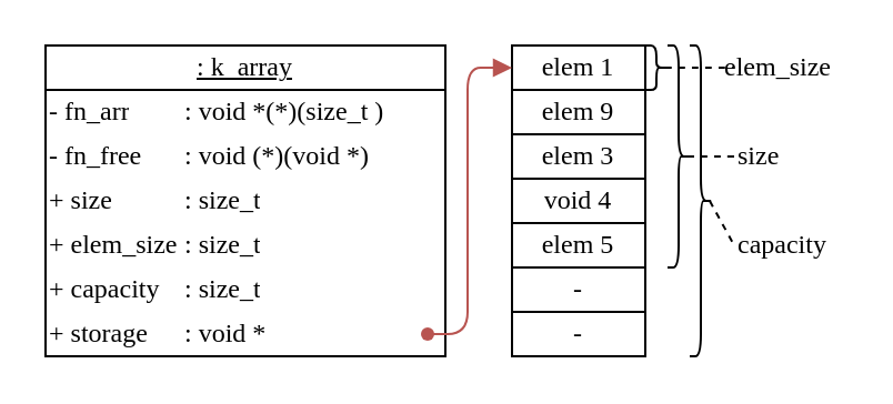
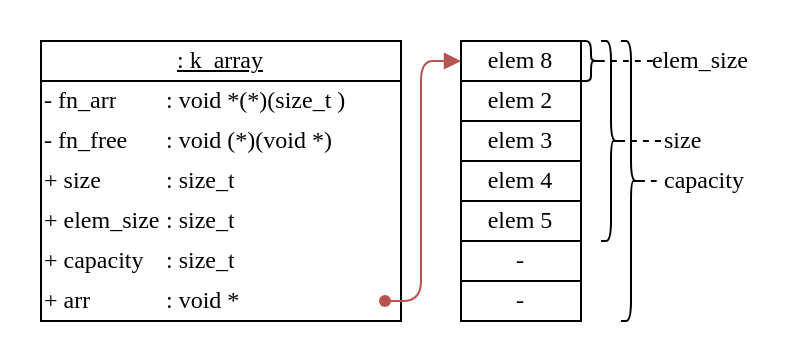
  <mxCell id="0" />
  <mxCell id="1" parent="0" />
  <mxCell id="2" value="&lt;font face=&quot;Times New Roman&quot;&gt;&lt;u&gt;: k_array&lt;/u&gt;&lt;/font&gt;" style="swimlane;fontStyle=0;childLayout=stackLayout;horizontal=1;startSize=20;fillColor=#FFFFFF;horizontalStack=0;resizeParent=1;resizeParentMax=0;resizeLast=0;collapsible=0;marginBottom=0;whiteSpace=wrap;html=1;labelBackgroundColor=default;" parent="1" vertex="1"><mxGeometry x="20" y="20" width="180" height="140" as="geometry"><mxRectangle x="80" y="480" width="80" height="30" as="alternateBounds" /></mxGeometry></mxCell>
  <mxCell id="3" value="" style="shape=table;html=1;whiteSpace=wrap;startSize=0;container=1;collapsible=0;childLayout=tableLayout;columnLines=0;rowLines=0;fontSize=16;strokeColor=default;align=left;" parent="2" vertex="1"><mxGeometry y="20" width="180" height="120" as="geometry" /></mxCell>
  <mxCell id="4" value="" style="shape=tableRow;horizontal=0;startSize=0;swimlaneHead=0;swimlaneBody=0;top=0;left=0;bottom=0;right=0;collapsible=0;dropTarget=0;fillColor=none;points=[[0,0.5],[1,0.5]];portConstraint=eastwest;fontSize=16;strokeColor=inherit;" parent="3" vertex="1"><mxGeometry width="180" height="20" as="geometry" /></mxCell>
  <mxCell id="5" value="- fn_arr" style="shape=partialRectangle;html=1;whiteSpace=wrap;connectable=0;fillColor=none;top=0;left=0;bottom=0;right=0;overflow=hidden;fontSize=12;strokeColor=inherit;align=left;fontFamily=Times New Roman;" parent="4" vertex="1"><mxGeometry width="61" height="20" as="geometry"><mxRectangle width="61" height="20" as="alternateBounds" /></mxGeometry></mxCell>
  <mxCell id="6" value=": void *(*)(size_t )" style="shape=partialRectangle;html=1;whiteSpace=wrap;connectable=0;fillColor=none;top=0;left=0;bottom=0;right=0;overflow=hidden;fontSize=12;strokeColor=inherit;align=left;fontFamily=Times New Roman;" parent="4" vertex="1"><mxGeometry x="61" width="101" height="20" as="geometry"><mxRectangle width="101" height="20" as="alternateBounds" /></mxGeometry></mxCell>
  <mxCell id="7" value="" style="shape=partialRectangle;html=1;whiteSpace=wrap;connectable=0;fillColor=none;top=0;left=0;bottom=0;right=0;overflow=hidden;fontSize=12;strokeColor=inherit;fontFamily=Times New Roman;" parent="4" vertex="1"><mxGeometry x="162" width="18" height="20" as="geometry"><mxRectangle width="18" height="20" as="alternateBounds" /></mxGeometry></mxCell>
  <mxCell id="8" value="" style="shape=tableRow;horizontal=0;startSize=0;swimlaneHead=0;swimlaneBody=0;top=0;left=0;bottom=0;right=0;collapsible=0;dropTarget=0;fillColor=none;points=[[0,0.5],[1,0.5]];portConstraint=eastwest;fontSize=16;strokeColor=inherit;" parent="3" vertex="1"><mxGeometry y="20" width="180" height="20" as="geometry" /></mxCell>
  <mxCell id="9" value="- fn_free" style="shape=partialRectangle;html=1;whiteSpace=wrap;connectable=0;fillColor=none;top=0;left=0;bottom=0;right=0;overflow=hidden;fontSize=12;strokeColor=inherit;align=left;fontFamily=Times New Roman;" parent="8" vertex="1"><mxGeometry width="61" height="20" as="geometry"><mxRectangle width="61" height="20" as="alternateBounds" /></mxGeometry></mxCell>
  <mxCell id="10" value=": void (*)(void *)" style="shape=partialRectangle;html=1;whiteSpace=wrap;connectable=0;fillColor=none;top=0;left=0;bottom=0;right=0;overflow=hidden;fontSize=12;strokeColor=inherit;align=left;fontFamily=Times New Roman;" parent="8" vertex="1"><mxGeometry x="61" width="101" height="20" as="geometry"><mxRectangle width="101" height="20" as="alternateBounds" /></mxGeometry></mxCell>
  <mxCell id="11" value="" style="shape=partialRectangle;html=1;whiteSpace=wrap;connectable=0;fillColor=none;top=0;left=0;bottom=0;right=0;overflow=hidden;fontSize=12;strokeColor=inherit;fontFamily=Times New Roman;" parent="8" vertex="1"><mxGeometry x="162" width="18" height="20" as="geometry"><mxRectangle width="18" height="20" as="alternateBounds" /></mxGeometry></mxCell>
  <mxCell id="12" value="" style="shape=tableRow;horizontal=0;startSize=0;swimlaneHead=0;swimlaneBody=0;top=0;left=0;bottom=0;right=0;collapsible=0;dropTarget=0;fillColor=none;points=[[0,0.5],[1,0.5]];portConstraint=eastwest;fontSize=16;strokeColor=inherit;" parent="3" vertex="1"><mxGeometry y="40" width="180" height="20" as="geometry" /></mxCell>
  <mxCell id="13" value="+ size" style="shape=partialRectangle;html=1;whiteSpace=wrap;connectable=0;fillColor=none;top=0;left=0;bottom=0;right=0;overflow=hidden;fontSize=12;strokeColor=inherit;align=left;fontFamily=Times New Roman;" parent="12" vertex="1"><mxGeometry width="61" height="20" as="geometry"><mxRectangle width="61" height="20" as="alternateBounds" /></mxGeometry></mxCell>
  <mxCell id="14" value=": size_t" style="shape=partialRectangle;html=1;whiteSpace=wrap;connectable=0;fillColor=none;top=0;left=0;bottom=0;right=0;overflow=hidden;fontSize=12;strokeColor=inherit;align=left;fontFamily=Times New Roman;" parent="12" vertex="1"><mxGeometry x="61" width="101" height="20" as="geometry"><mxRectangle width="101" height="20" as="alternateBounds" /></mxGeometry></mxCell>
  <mxCell id="15" value="" style="shape=partialRectangle;html=1;whiteSpace=wrap;connectable=0;fillColor=none;top=0;left=0;bottom=0;right=0;overflow=hidden;fontSize=12;strokeColor=inherit;fontFamily=Times New Roman;" parent="12" vertex="1"><mxGeometry x="162" width="18" height="20" as="geometry"><mxRectangle width="18" height="20" as="alternateBounds" /></mxGeometry></mxCell>
  <mxCell id="16" style="shape=tableRow;horizontal=0;startSize=0;swimlaneHead=0;swimlaneBody=0;top=0;left=0;bottom=0;right=0;collapsible=0;dropTarget=0;fillColor=none;points=[[0,0.5],[1,0.5]];portConstraint=eastwest;fontSize=16;strokeColor=inherit;" parent="3" vertex="1"><mxGeometry y="60" width="180" height="20" as="geometry" /></mxCell>
  <mxCell id="17" value="+ elem_size" style="shape=partialRectangle;html=1;whiteSpace=wrap;connectable=0;fillColor=none;top=0;left=0;bottom=0;right=0;overflow=hidden;fontSize=12;strokeColor=inherit;align=left;fontFamily=Times New Roman;" parent="16" vertex="1"><mxGeometry width="61" height="20" as="geometry"><mxRectangle width="61" height="20" as="alternateBounds" /></mxGeometry></mxCell>
  <mxCell id="18" value=": size_t" style="shape=partialRectangle;html=1;whiteSpace=wrap;connectable=0;fillColor=none;top=0;left=0;bottom=0;right=0;overflow=hidden;fontSize=12;strokeColor=inherit;align=left;fontFamily=Times New Roman;" parent="16" vertex="1"><mxGeometry x="61" width="101" height="20" as="geometry"><mxRectangle width="101" height="20" as="alternateBounds" /></mxGeometry></mxCell>
  <mxCell id="19" style="shape=partialRectangle;html=1;whiteSpace=wrap;connectable=0;fillColor=none;top=0;left=0;bottom=0;right=0;overflow=hidden;fontSize=12;strokeColor=inherit;fontFamily=Times New Roman;" parent="16" vertex="1"><mxGeometry x="162" width="18" height="20" as="geometry"><mxRectangle width="18" height="20" as="alternateBounds" /></mxGeometry></mxCell>
  <mxCell id="20" style="shape=tableRow;horizontal=0;startSize=0;swimlaneHead=0;swimlaneBody=0;top=0;left=0;bottom=0;right=0;collapsible=0;dropTarget=0;fillColor=none;points=[[0,0.5],[1,0.5]];portConstraint=eastwest;fontSize=16;strokeColor=inherit;" parent="3" vertex="1"><mxGeometry y="80" width="180" height="20" as="geometry" /></mxCell>
  <mxCell id="21" value="+ capacity" style="shape=partialRectangle;html=1;whiteSpace=wrap;connectable=0;fillColor=none;top=0;left=0;bottom=0;right=0;overflow=hidden;fontSize=12;strokeColor=inherit;align=left;fontFamily=Times New Roman;" parent="20" vertex="1"><mxGeometry width="61" height="20" as="geometry"><mxRectangle width="61" height="20" as="alternateBounds" /></mxGeometry></mxCell>
  <mxCell id="22" value="&lt;font style=&quot;font-size: 12px;&quot;&gt;: size_t&lt;/font&gt;" style="shape=partialRectangle;html=1;whiteSpace=wrap;connectable=0;fillColor=none;top=0;left=0;bottom=0;right=0;overflow=hidden;fontSize=12;strokeColor=inherit;align=left;fontFamily=Times New Roman;" parent="20" vertex="1"><mxGeometry x="61" width="101" height="20" as="geometry"><mxRectangle width="101" height="20" as="alternateBounds" /></mxGeometry></mxCell>
  <mxCell id="23" style="shape=partialRectangle;html=1;whiteSpace=wrap;connectable=0;fillColor=none;top=0;left=0;bottom=0;right=0;overflow=hidden;fontSize=12;strokeColor=inherit;fontFamily=Times New Roman;" parent="20" vertex="1"><mxGeometry x="162" width="18" height="20" as="geometry"><mxRectangle width="18" height="20" as="alternateBounds" /></mxGeometry></mxCell>
  <mxCell id="24" style="shape=tableRow;horizontal=0;startSize=0;swimlaneHead=0;swimlaneBody=0;top=0;left=0;bottom=0;right=0;collapsible=0;dropTarget=0;fillColor=none;points=[[0,0.5],[1,0.5]];portConstraint=eastwest;fontSize=16;strokeColor=inherit;" parent="3" vertex="1"><mxGeometry y="100" width="180" height="20" as="geometry" /></mxCell>
- <mxCell id="25" value="+ storage" style="shape=partialRectangle;html=1;whiteSpace=wrap;connectable=0;fillColor=none;top=0;left=0;bottom=0;right=0;overflow=hidden;fontSize=12;strokeColor=inherit;align=left;fontFamily=Times New Roman;" parent="24" vertex="1"><mxGeometry width="61" height="20" as="geometry"><mxRectangle width="61" height="20" as="alternateBounds" /></mxGeometry></mxCell>
+ <mxCell id="25" value="+ arr" style="shape=partialRectangle;html=1;whiteSpace=wrap;connectable=0;fillColor=none;top=0;left=0;bottom=0;right=0;overflow=hidden;fontSize=12;strokeColor=inherit;align=left;fontFamily=Times New Roman;" parent="24" vertex="1"><mxGeometry width="61" height="20" as="geometry"><mxRectangle width="61" height="20" as="alternateBounds" /></mxGeometry></mxCell>
  <mxCell id="26" value=": void *" style="shape=partialRectangle;html=1;whiteSpace=wrap;connectable=0;fillColor=none;top=0;left=0;bottom=0;right=0;overflow=hidden;fontSize=12;strokeColor=inherit;align=left;fontFamily=Times New Roman;" parent="24" vertex="1"><mxGeometry x="61" width="101" height="20" as="geometry"><mxRectangle width="101" height="20" as="alternateBounds" /></mxGeometry></mxCell>
  <mxCell id="27" style="shape=partialRectangle;html=1;whiteSpace=wrap;connectable=0;fillColor=none;top=0;left=0;bottom=0;right=0;overflow=hidden;fontSize=12;strokeColor=inherit;fontFamily=Times New Roman;container=1;collapsible=0;" parent="24" vertex="1"><mxGeometry x="162" width="18" height="20" as="geometry"><mxRectangle width="18" height="20" as="alternateBounds" /></mxGeometry></mxCell>
  <mxCell id="28" value="" style="shape=waypoint;sketch=0;fillStyle=solid;size=6;pointerEvents=1;points=[];fillColor=#f8cecc;resizable=0;rotatable=0;perimeter=centerPerimeter;snapToPoint=1;strokeColor=#b85450;" parent="27" vertex="1"><mxGeometry width="20" height="20" as="geometry" /></mxCell>
  <mxCell id="29" value="" style="shape=table;startSize=0;container=1;collapsible=0;childLayout=tableLayout;fontSize=12;fontFamily=Times New Roman;" parent="1" vertex="1"><mxGeometry x="230" y="20" width="60" height="140" as="geometry" /></mxCell>
  <mxCell id="30" value="" style="shape=tableRow;horizontal=0;startSize=0;swimlaneHead=0;swimlaneBody=0;strokeColor=inherit;top=0;left=0;bottom=0;right=0;collapsible=0;dropTarget=0;fillColor=none;points=[[0,0.5],[1,0.5]];portConstraint=eastwest;fontSize=12;fontFamily=Times New Roman;" parent="29" vertex="1"><mxGeometry width="60" height="20" as="geometry" /></mxCell>
- <mxCell id="31" value="elem 1" style="shape=partialRectangle;html=1;whiteSpace=wrap;connectable=0;strokeColor=inherit;overflow=hidden;fillColor=none;top=0;left=0;bottom=0;right=0;pointerEvents=1;fontSize=12;fontFamily=Times New Roman;" parent="30" vertex="1"><mxGeometry width="60" height="20" as="geometry"><mxRectangle width="60" height="20" as="alternateBounds" /></mxGeometry></mxCell>
+ <mxCell id="31" value="elem 8" style="shape=partialRectangle;html=1;whiteSpace=wrap;connectable=0;strokeColor=inherit;overflow=hidden;fillColor=none;top=0;left=0;bottom=0;right=0;pointerEvents=1;fontSize=12;fontFamily=Times New Roman;" parent="30" vertex="1"><mxGeometry width="60" height="20" as="geometry"><mxRectangle width="60" height="20" as="alternateBounds" /></mxGeometry></mxCell>
  <mxCell id="32" value="" style="shape=tableRow;horizontal=0;startSize=0;swimlaneHead=0;swimlaneBody=0;strokeColor=inherit;top=0;left=0;bottom=0;right=0;collapsible=0;dropTarget=0;fillColor=none;points=[[0,0.5],[1,0.5]];portConstraint=eastwest;fontSize=12;fontFamily=Times New Roman;" parent="29" vertex="1"><mxGeometry y="20" width="60" height="20" as="geometry" /></mxCell>
- <mxCell id="33" value="elem 9" style="shape=partialRectangle;html=1;whiteSpace=wrap;connectable=0;strokeColor=inherit;overflow=hidden;fillColor=none;top=0;left=0;bottom=0;right=0;pointerEvents=1;fontSize=12;fontFamily=Times New Roman;" parent="32" vertex="1"><mxGeometry width="60" height="20" as="geometry"><mxRectangle width="60" height="20" as="alternateBounds" /></mxGeometry></mxCell>
+ <mxCell id="33" value="elem 2" style="shape=partialRectangle;html=1;whiteSpace=wrap;connectable=0;strokeColor=inherit;overflow=hidden;fillColor=none;top=0;left=0;bottom=0;right=0;pointerEvents=1;fontSize=12;fontFamily=Times New Roman;" parent="32" vertex="1"><mxGeometry width="60" height="20" as="geometry"><mxRectangle width="60" height="20" as="alternateBounds" /></mxGeometry></mxCell>
  <mxCell id="34" value="" style="shape=tableRow;horizontal=0;startSize=0;swimlaneHead=0;swimlaneBody=0;strokeColor=inherit;top=0;left=0;bottom=0;right=0;collapsible=0;dropTarget=0;fillColor=none;points=[[0,0.5],[1,0.5]];portConstraint=eastwest;fontSize=12;fontFamily=Times New Roman;" parent="29" vertex="1"><mxGeometry y="40" width="60" height="20" as="geometry" /></mxCell>
  <mxCell id="35" value="elem 3" style="shape=partialRectangle;html=1;whiteSpace=wrap;connectable=0;strokeColor=inherit;overflow=hidden;fillColor=none;top=0;left=0;bottom=0;right=0;pointerEvents=1;fontSize=12;fontFamily=Times New Roman;" parent="34" vertex="1"><mxGeometry width="60" height="20" as="geometry"><mxRectangle width="60" height="20" as="alternateBounds" /></mxGeometry></mxCell>
  <mxCell id="36" style="shape=tableRow;horizontal=0;startSize=0;swimlaneHead=0;swimlaneBody=0;strokeColor=inherit;top=0;left=0;bottom=0;right=0;collapsible=0;dropTarget=0;fillColor=none;points=[[0,0.5],[1,0.5]];portConstraint=eastwest;fontSize=12;fontFamily=Times New Roman;" parent="29" vertex="1"><mxGeometry y="60" width="60" height="20" as="geometry" /></mxCell>
- <mxCell id="37" value="void 4" style="shape=partialRectangle;html=1;whiteSpace=wrap;connectable=0;strokeColor=inherit;overflow=hidden;fillColor=none;top=0;left=0;bottom=0;right=0;pointerEvents=1;fontSize=12;fontFamily=Times New Roman;" parent="36" vertex="1"><mxGeometry width="60" height="20" as="geometry"><mxRectangle width="60" height="20" as="alternateBounds" /></mxGeometry></mxCell>
+ <mxCell id="37" value="elem 4" style="shape=partialRectangle;html=1;whiteSpace=wrap;connectable=0;strokeColor=inherit;overflow=hidden;fillColor=none;top=0;left=0;bottom=0;right=0;pointerEvents=1;fontSize=12;fontFamily=Times New Roman;" parent="36" vertex="1"><mxGeometry width="60" height="20" as="geometry"><mxRectangle width="60" height="20" as="alternateBounds" /></mxGeometry></mxCell>
  <mxCell id="38" style="shape=tableRow;horizontal=0;startSize=0;swimlaneHead=0;swimlaneBody=0;strokeColor=inherit;top=0;left=0;bottom=0;right=0;collapsible=0;dropTarget=0;fillColor=none;points=[[0,0.5],[1,0.5]];portConstraint=eastwest;fontSize=12;fontFamily=Times New Roman;" parent="29" vertex="1"><mxGeometry y="80" width="60" height="20" as="geometry" /></mxCell>
  <mxCell id="39" value="elem 5" style="shape=partialRectangle;html=1;whiteSpace=wrap;connectable=0;strokeColor=inherit;overflow=hidden;fillColor=none;top=0;left=0;bottom=0;right=0;pointerEvents=1;fontSize=12;fontFamily=Times New Roman;" parent="38" vertex="1"><mxGeometry width="60" height="20" as="geometry"><mxRectangle width="60" height="20" as="alternateBounds" /></mxGeometry></mxCell>
  <mxCell id="40" style="shape=tableRow;horizontal=0;startSize=0;swimlaneHead=0;swimlaneBody=0;strokeColor=inherit;top=0;left=0;bottom=0;right=0;collapsible=0;dropTarget=0;fillColor=none;points=[[0,0.5],[1,0.5]];portConstraint=eastwest;fontSize=12;fontFamily=Times New Roman;" parent="29" vertex="1"><mxGeometry y="100" width="60" height="20" as="geometry" /></mxCell>
  <mxCell id="41" value="-" style="shape=partialRectangle;html=1;whiteSpace=wrap;connectable=0;strokeColor=inherit;overflow=hidden;fillColor=none;top=0;left=0;bottom=0;right=0;pointerEvents=1;fontSize=12;fontFamily=Times New Roman;" parent="40" vertex="1"><mxGeometry width="60" height="20" as="geometry"><mxRectangle width="60" height="20" as="alternateBounds" /></mxGeometry></mxCell>
  <mxCell id="42" style="shape=tableRow;horizontal=0;startSize=0;swimlaneHead=0;swimlaneBody=0;strokeColor=inherit;top=0;left=0;bottom=0;right=0;collapsible=0;dropTarget=0;fillColor=none;points=[[0,0.5],[1,0.5]];portConstraint=eastwest;fontSize=12;fontFamily=Times New Roman;" parent="29" vertex="1"><mxGeometry y="120" width="60" height="20" as="geometry" /></mxCell>
  <mxCell id="43" value="-" style="shape=partialRectangle;html=1;whiteSpace=wrap;connectable=0;strokeColor=inherit;overflow=hidden;fillColor=none;top=0;left=0;bottom=0;right=0;pointerEvents=1;fontSize=12;fontFamily=Times New Roman;" parent="42" vertex="1"><mxGeometry width="60" height="20" as="geometry"><mxRectangle width="60" height="20" as="alternateBounds" /></mxGeometry></mxCell>
  <mxCell id="44" value="" style="endArrow=block;html=1;rounded=1;edgeStyle=orthogonalEdgeStyle;entryX=0;entryY=0.5;entryDx=0;entryDy=0;endFill=1;fillColor=#f8cecc;strokeColor=#b85450;" parent="1" source="28" target="30" edge="1"><mxGeometry width="50" height="50" relative="1" as="geometry"><mxPoint x="190" y="150" as="sourcePoint" /><mxPoint x="280" y="90" as="targetPoint" /><Array as="points"><mxPoint x="210" y="150" /><mxPoint x="210" y="30" /></Array></mxGeometry></mxCell>
  <mxCell id="45" value="" style="shape=curlyBracket;whiteSpace=wrap;html=1;rounded=1;flipH=1;labelPosition=right;verticalLabelPosition=middle;align=left;verticalAlign=middle;" parent="1" vertex="1"><mxGeometry x="310" y="20" width="10" height="140" as="geometry" /></mxCell>
  <mxCell id="46" value="" style="shape=curlyBracket;whiteSpace=wrap;html=1;rounded=1;flipH=1;labelPosition=right;verticalLabelPosition=middle;align=left;verticalAlign=middle;" parent="1" vertex="1"><mxGeometry x="300" y="20" width="10" height="100" as="geometry" /></mxCell>
  <mxCell id="47" value="" style="shape=curlyBracket;whiteSpace=wrap;html=1;rounded=1;flipH=1;labelPosition=right;verticalLabelPosition=middle;align=left;verticalAlign=middle;size=0.5;" parent="1" vertex="1"><mxGeometry x="290" y="20" width="10" height="20" as="geometry" /></mxCell>
  <mxCell id="48" value="elem_size" style="text;html=1;strokeColor=none;fillColor=none;align=left;verticalAlign=middle;whiteSpace=wrap;rounded=0;fontFamily=Times New Roman;" parent="1" vertex="1"><mxGeometry x="324" y="20" width="56" height="20" as="geometry" /></mxCell>
  <mxCell id="49" value="size" style="text;html=1;strokeColor=none;fillColor=none;align=left;verticalAlign=middle;whiteSpace=wrap;rounded=0;fontFamily=Times New Roman;" parent="1" vertex="1"><mxGeometry x="330" y="60" width="40" height="20" as="geometry" /></mxCell>
- <mxCell id="50" value="capacity" style="text;html=1;strokeColor=none;fillColor=none;align=left;verticalAlign=middle;whiteSpace=wrap;rounded=0;fontFamily=Times New Roman;" parent="1" vertex="1"><mxGeometry x="330" y="100" width="50" height="20" as="geometry" /></mxCell>
+ <mxCell id="50" value="capacity" style="text;html=1;strokeColor=none;fillColor=none;align=left;verticalAlign=middle;whiteSpace=wrap;rounded=0;fontFamily=Times New Roman;" parent="1" vertex="1"><mxGeometry x="330" y="80" width="50" height="20" as="geometry" /></mxCell>
  <mxCell id="51" value="" style="endArrow=none;dashed=1;html=1;rounded=0;curved=1;exitX=0.1;exitY=0.5;exitDx=0;exitDy=0;exitPerimeter=0;" parent="1" source="47" edge="1"><mxGeometry width="50" height="50" relative="1" as="geometry"><mxPoint x="370" y="10" as="sourcePoint" /><mxPoint x="330" y="30" as="targetPoint" /></mxGeometry></mxCell>
  <mxCell id="52" value="" style="endArrow=none;dashed=1;html=1;rounded=0;curved=1;exitX=0.1;exitY=0.5;exitDx=0;exitDy=0;exitPerimeter=0;entryX=0;entryY=0.5;entryDx=0;entryDy=0;" parent="1" source="46" target="49" edge="1"><mxGeometry width="50" height="50" relative="1" as="geometry"><mxPoint x="309" y="40" as="sourcePoint" /><mxPoint x="350" y="40" as="targetPoint" /></mxGeometry></mxCell>
  <mxCell id="53" value="" style="endArrow=none;dashed=1;html=1;rounded=0;curved=1;exitX=0.1;exitY=0.5;exitDx=0;exitDy=0;exitPerimeter=0;entryX=0;entryY=0.5;entryDx=0;entryDy=0;" parent="1" source="45" target="50" edge="1"><mxGeometry width="50" height="50" relative="1" as="geometry"><mxPoint x="319" y="80" as="sourcePoint" /><mxPoint x="350" y="80" as="targetPoint" /></mxGeometry></mxCell>
